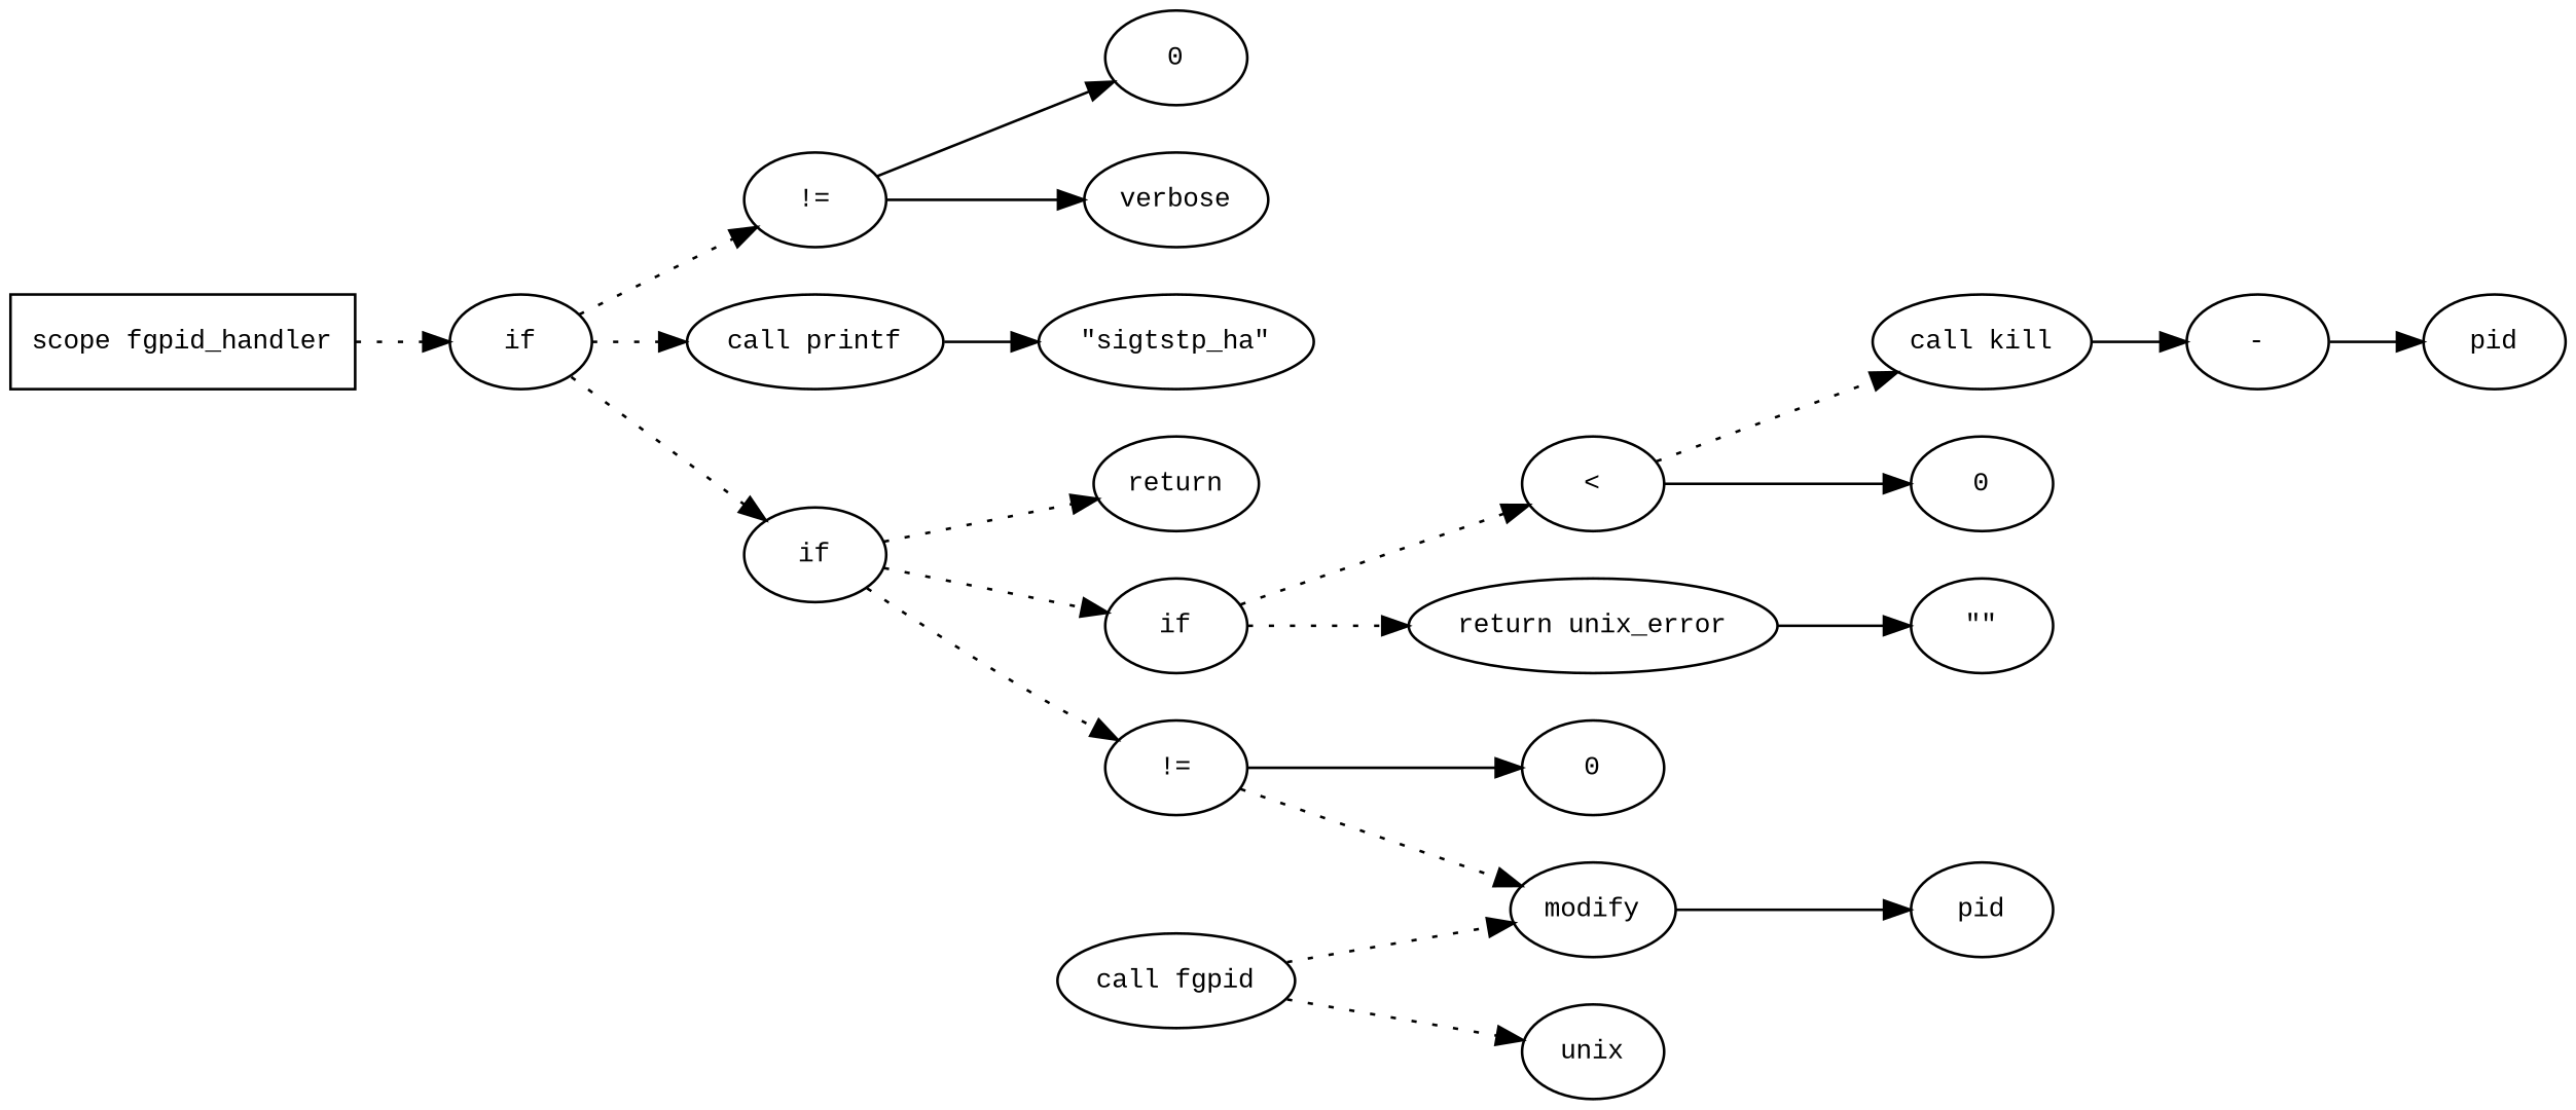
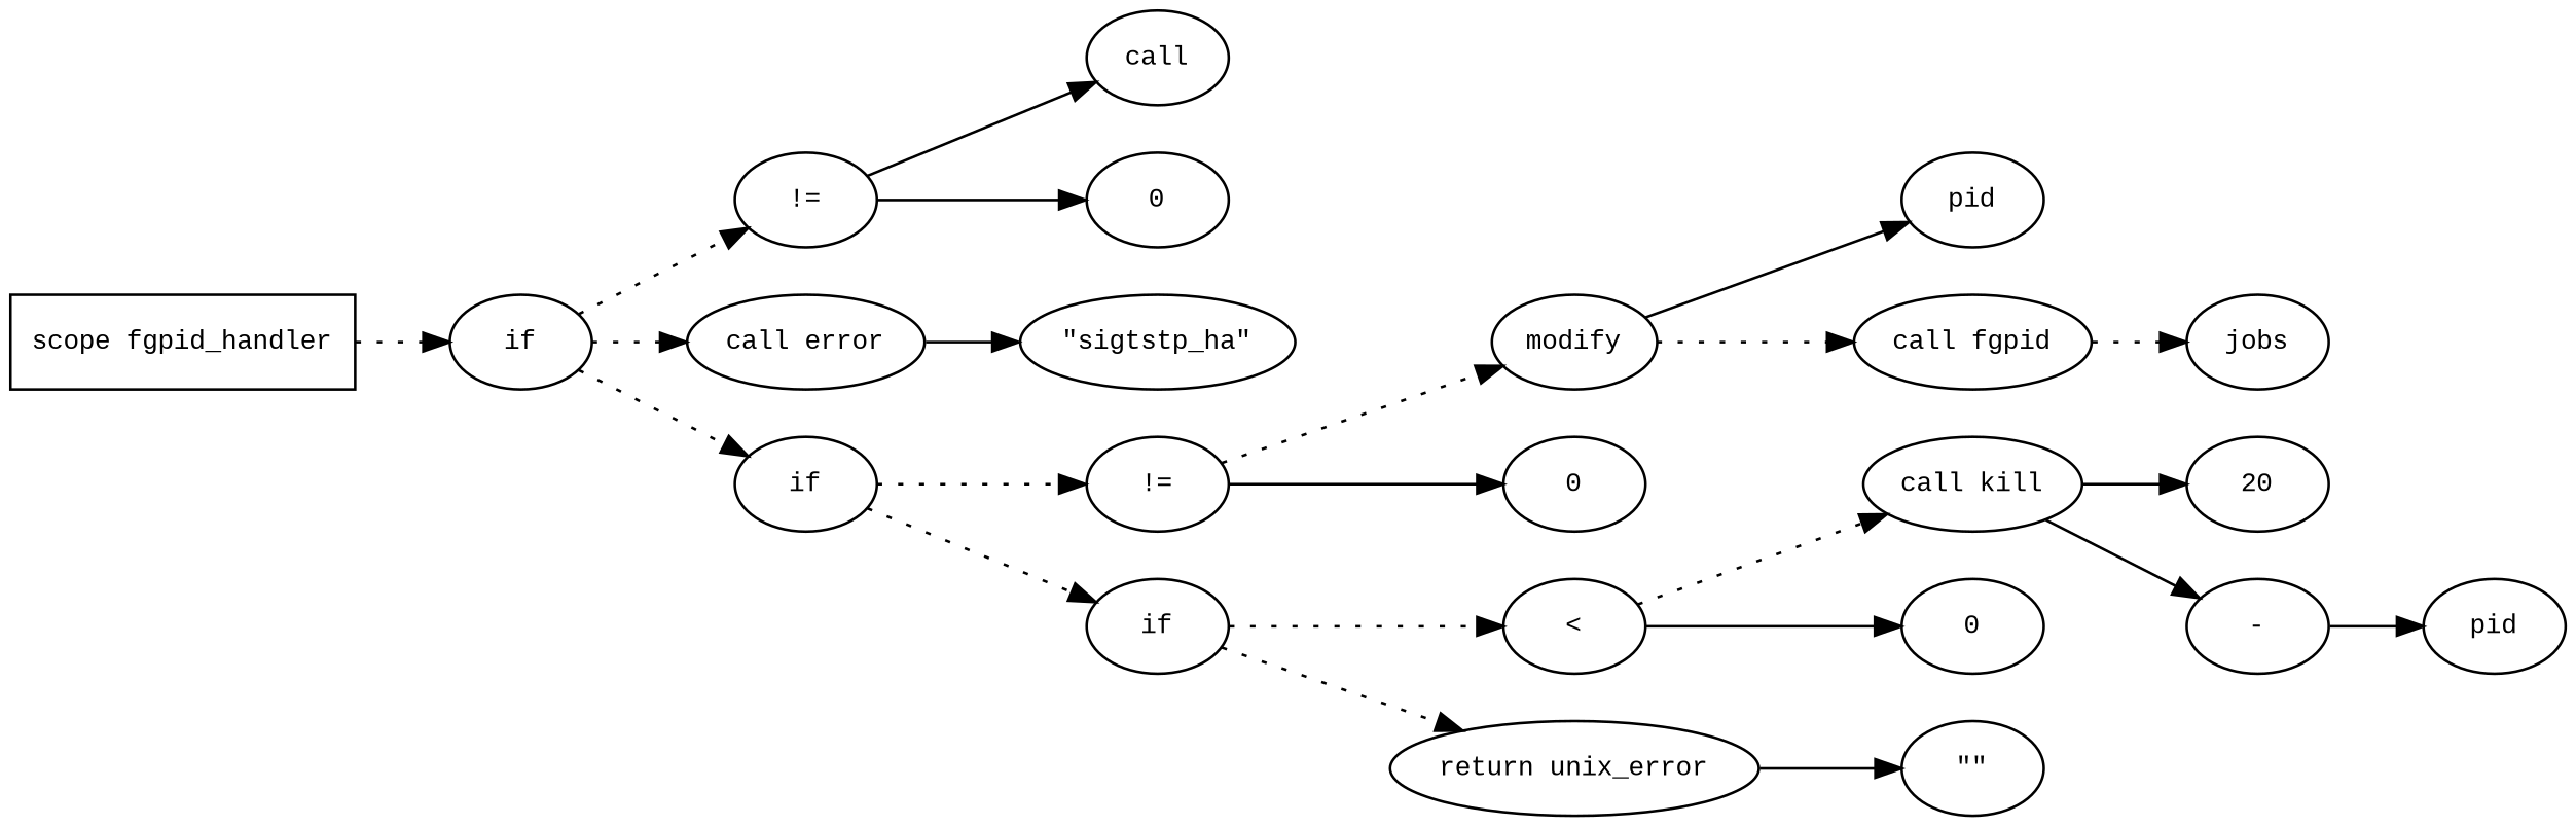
  digraph {
    fontname="Times New Roman"
    fontsize=10
    rankdir=LR
    node [fontname="Courier New" fontsize=10 shape=ellipse]
    edge [fontname="Times New Roman" fontsize=10 style=dotted]
    n1 [label="scope fgpid_handler" shape=box]
    n2 [label=if]
    n3 [label="!="]
-   n4 [label="call printf"]
+   n4 [label="call error"]
    n5 [label=if]
-   n6 [label=verbose]
+   n6 [label=call]
    n7 [label=0]
    n8 [label="\"sigtstp_ha\""]
    n9 [label="!="]
    n10 [label=if]
-   n11 [label=return]
    n12 [label=modify]
    n13 [label=0]
    n14 [label="<"]
    n15 [label="return unix_error"]
    n16 [label=pid]
    n17 [label="call fgpid"]
-   n18 [label=unix]
+   n18 [label=jobs]
    n19 [label="call kill"]
    n20 [label=0]
    n21 [label="\"\""]
+   n22 [label=20]
    n23 [label="-"]
    n24 [label=pid]
    n1 -> n2
    n2 -> n3
    n2 -> n4
    n2 -> n5
    n3 -> n6 [style=""]
    n3 -> n7 [style=""]
    n4 -> n8 [style=""]
    n5 -> n9
    n5 -> n10
-   n5 -> n11
    n9 -> n12
    n9 -> n13 [style=""]
    n10 -> n14
    n10 -> n15
    n12 -> n16 [style=""]
-   n17 -> n12
+   n12 -> n17
    n14 -> n19
    n14 -> n20 [style=""]
    n15 -> n21 [style=""]
    n17 -> n18
+   n19 -> n22 [style=""]
    n19 -> n23 [style=""]
    n23 -> n24 [style=""]
  }
